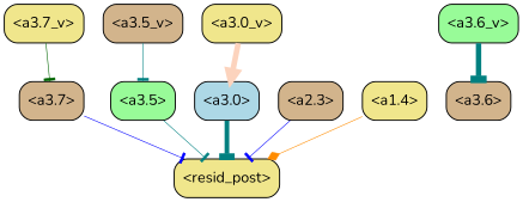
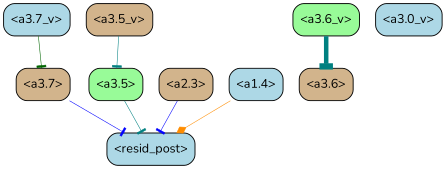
  strict digraph {
    fontname=Nunito
    splines=true
    node [color=black fillcolor=tan fontname=Nunito shape=box style="filled, rounded"]
    edge [arrowhead=tee color=teal fontname=Nunito penwidth=0.6]
-   "<resid_post>" [fillcolor=khaki]
+   "<resid_post>" [fillcolor=lightblue]
    "<a3.7>"
    "<a3.5>" [fillcolor=palegreen]
-   "<a3.0>" [fillcolor=lightblue]
    "<a2.3>"
-   "<a1.4>" [fillcolor=khaki]
-   "<a3.7_v>" [fillcolor=khaki]
+   "<a1.4>" [fillcolor=lightblue]
+   "<a3.7_v>" [fillcolor=lightblue]
    "<a3.6_v>" [fillcolor=palegreen]
    "<a3.6>"
    "<a3.5_v>"
-   "<a3.0_v>" [fillcolor=khaki]
+   "<a3.0_v>" [fillcolor=lightblue]
    "<a3.7>" -> "<resid_post>" [color=blue]
    "<a3.5>" -> "<resid_post>"
-   "<a3.0>" -> "<resid_post>" [penwidth=4.323132634162903]
    "<a2.3>" -> "<resid_post>" [color=blue]
    "<a1.4>" -> "<resid_post>" [arrowhead=diamond color=darkorange]
    "<a3.7_v>" -> "<a3.7>" [color=darkgreen]
    "<a3.6_v>" -> "<a3.6>" [penwidth=5.002329230308533]
    "<a3.5_v>" -> "<a3.5>"
-   "<a3.0_v>" -> "<a3.0>" [color="#fcd3bd" penwidth=5.188832879066467 arrowhead=""]
  }
